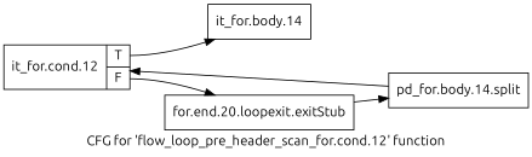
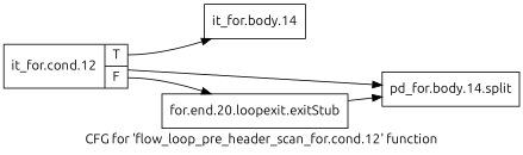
  digraph {
    fontname=Ubuntu
    label="CFG for 'flow_loop_pre_header_scan_for.cond.12' function"
    rankdir=LR
    node [fontname=Ubuntu shape=record]
    edge [fontname=Ubuntu]
    n1 [label="{it_for.cond.12|{<s0>T|<s1>F}}"]
    n2 [label="{for.end.20.loopexit.exitStub}"]
    n3 [label="{it_for.body.14}"]
    n4 [label="{pd_for.body.14.split}"]
    n1 -> n2 [tailport=s1]
    n1 -> n3 [tailport=s0]
    n2 -> n4
-   n4 -> n1
+   n1 -> n4
  }
